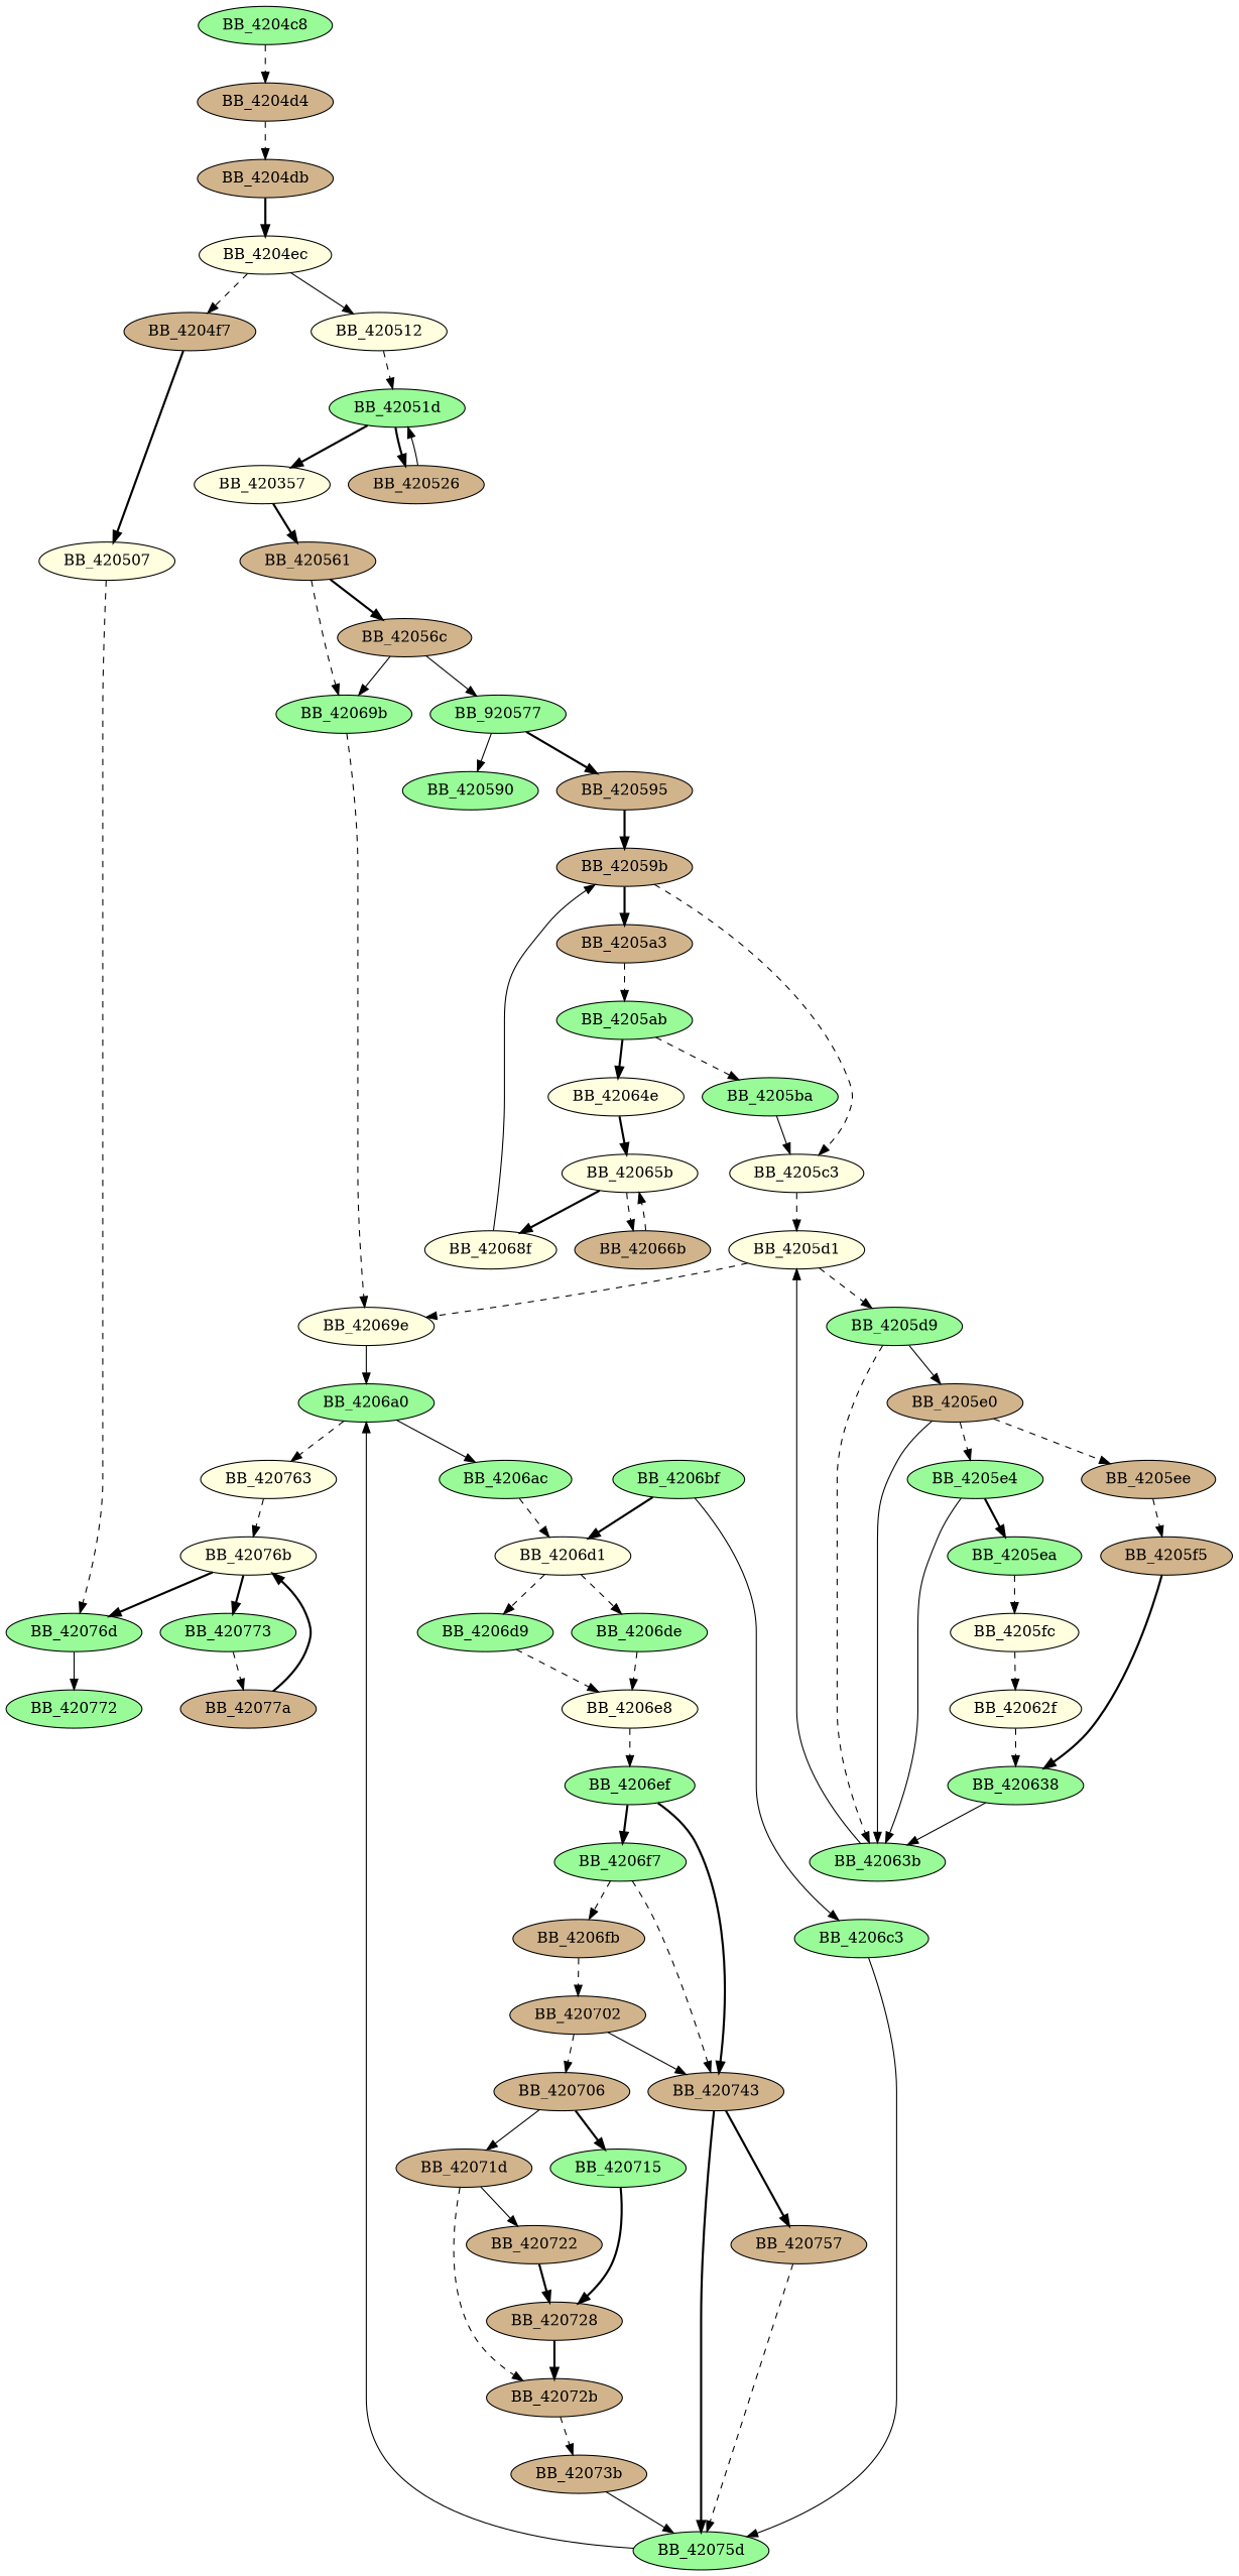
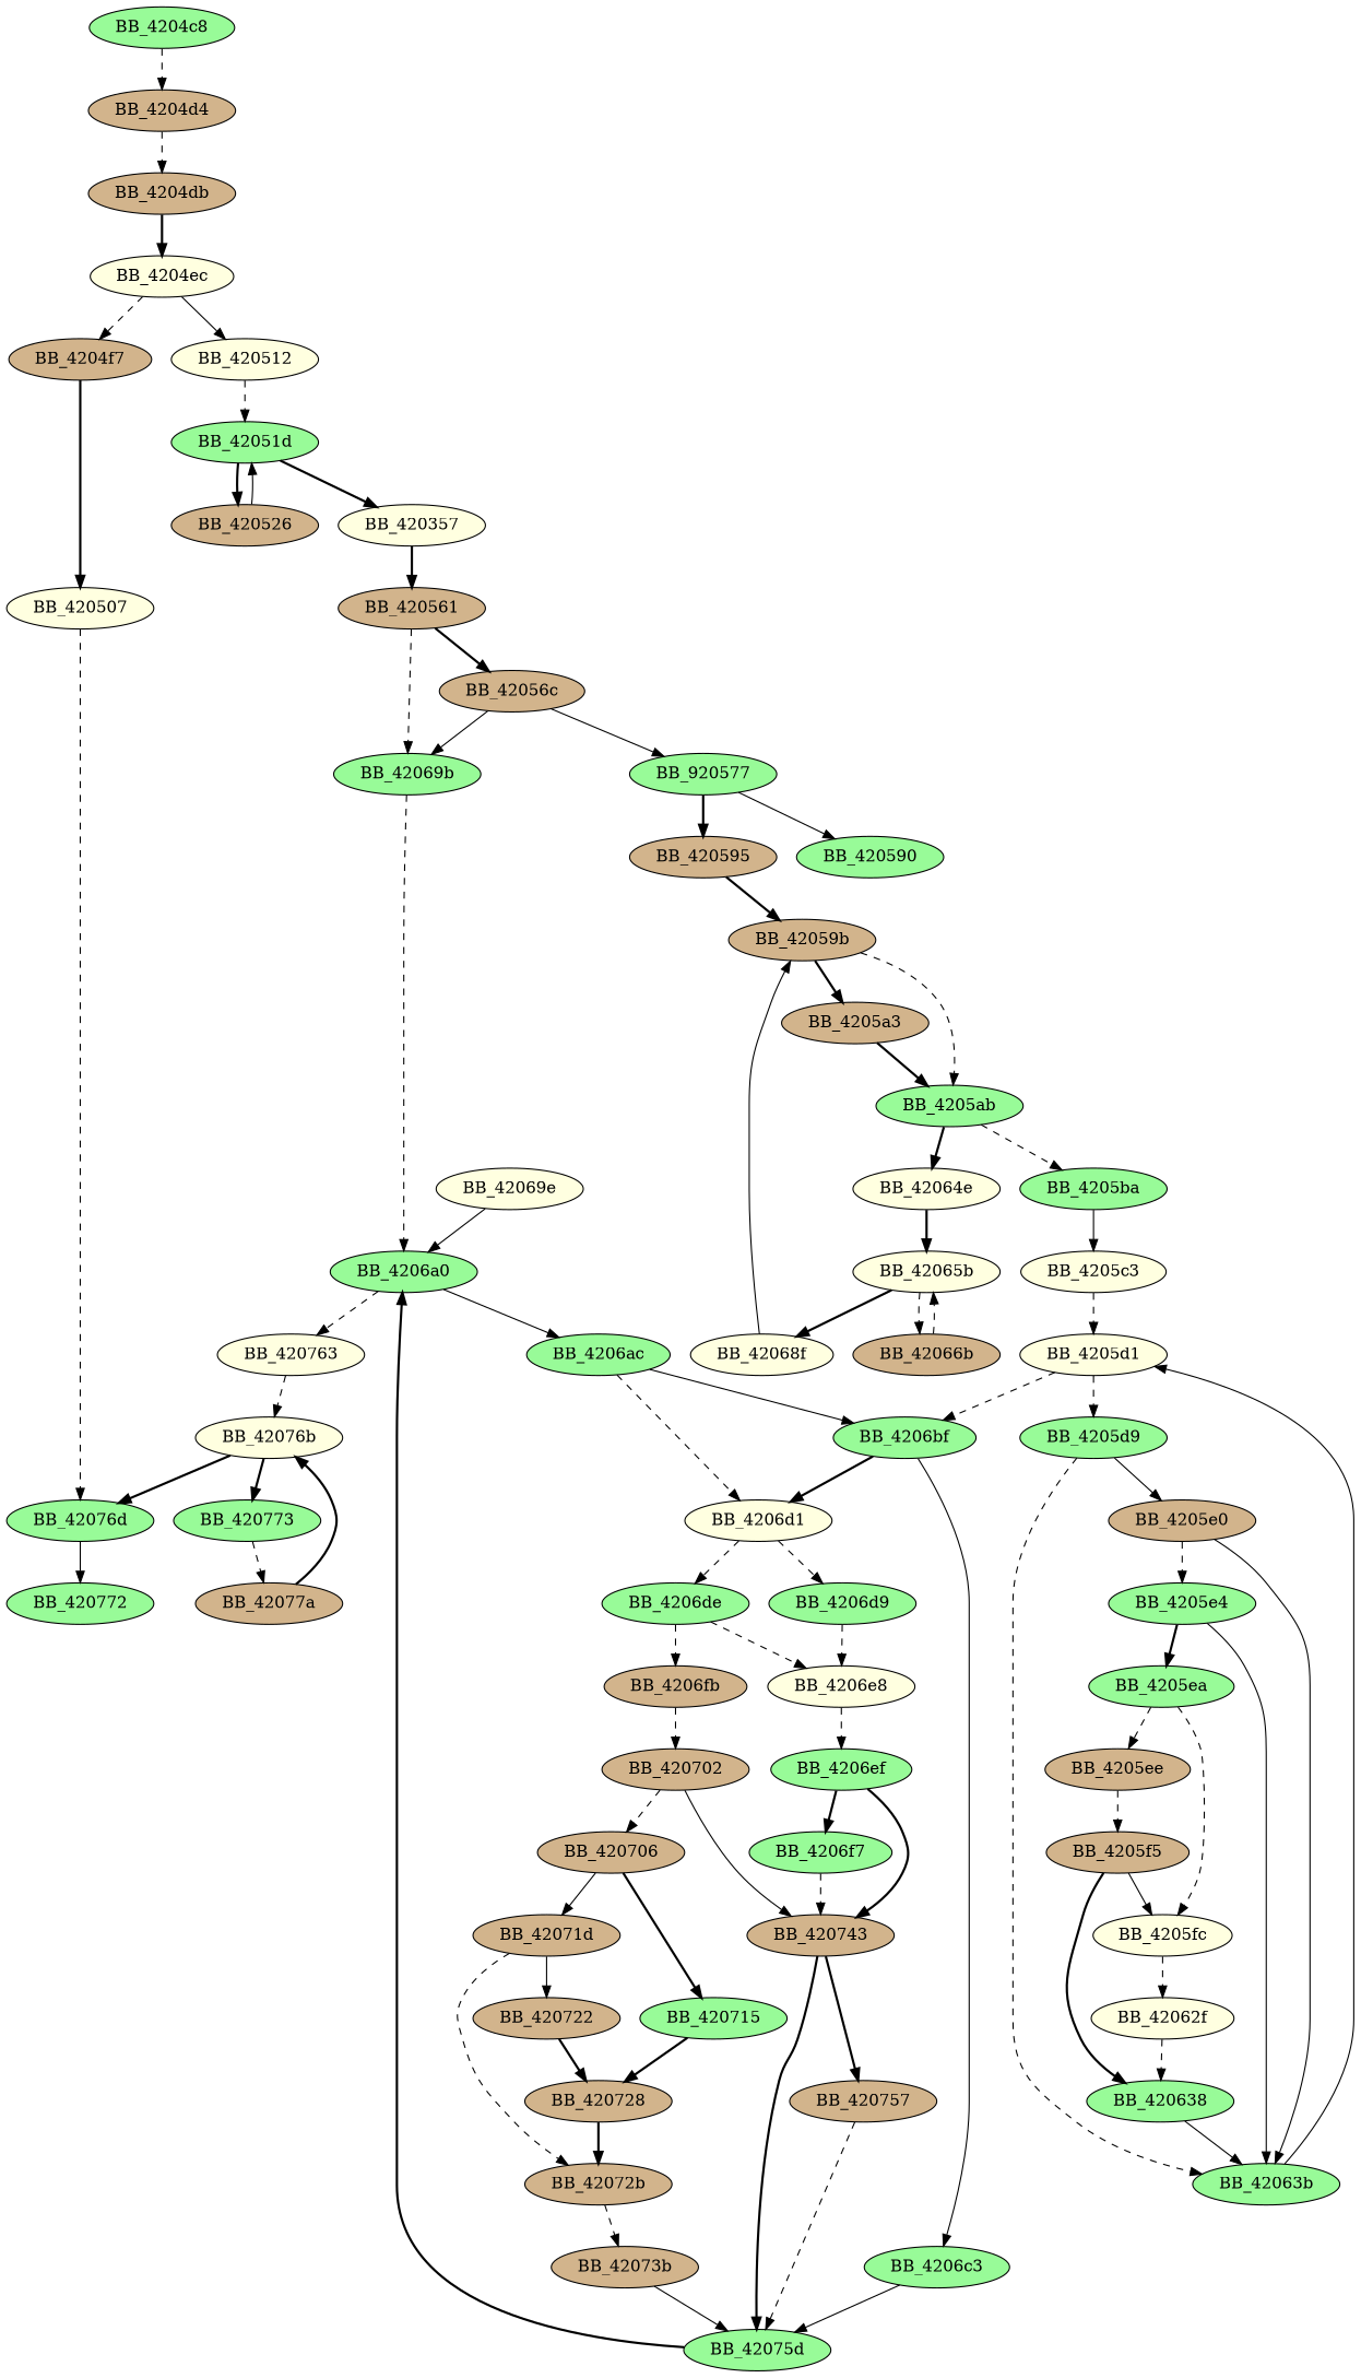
  digraph {
    node [fillcolor=palegreen style=filled]
    edge [style=dashed]
    BB_4204d4 [fillcolor=tan]
    BB_4204c8
    BB_4204db [fillcolor=tan]
    BB_4204ec [fillcolor=lightyellow]
    BB_4204f7 [fillcolor=tan]
    BB_420512 [fillcolor=lightyellow]
    BB_420507 [fillcolor=lightyellow]
    BB_42051d
    BB_42076d
    BB_420526 [fillcolor=tan]
    n11 [fillcolor=lightyellow label=BB_420357]
    BB_420772
    BB_420561 [fillcolor=tan]
    BB_42056c [fillcolor=tan]
    BB_42069b
    n16 [label=BB_920577]
    BB_42069e [fillcolor=lightyellow]
    BB_420590
    BB_420595 [fillcolor=tan]
    BB_4206a0
    BB_42059b [fillcolor=tan]
    BB_4205a3 [fillcolor=tan]
    BB_4205c3 [fillcolor=lightyellow]
    BB_4205ab
    BB_4205d1 [fillcolor=lightyellow]
    BB_4205ba
    BB_42064e [fillcolor=lightyellow]
    BB_4205d9
    BB_42065b [fillcolor=lightyellow]
    BB_42066b [fillcolor=tan]
    BB_42068f [fillcolor=lightyellow]
    BB_4205e0 [fillcolor=tan]
    BB_42063b
    BB_4205e4
    BB_4206ac
    BB_420763 [fillcolor=lightyellow]
    BB_4205ea
    BB_4205ee [fillcolor=tan]
    BB_4205fc [fillcolor=lightyellow]
    BB_4205f5 [fillcolor=tan]
    BB_42062f [fillcolor=lightyellow]
    BB_420638
    BB_4206bf
    BB_4206d1 [fillcolor=lightyellow]
    BB_42076b [fillcolor=lightyellow]
    BB_4206c3
    BB_4206d9
    BB_4206de
    BB_420773
    BB_42075d
    BB_4206e8 [fillcolor=lightyellow]
    BB_4206ef
    BB_4206f7
    BB_420743 [fillcolor=tan]
    BB_4206fb [fillcolor=tan]
    BB_420757 [fillcolor=tan]
    BB_420702 [fillcolor=tan]
    BB_420706 [fillcolor=tan]
    BB_420715
    BB_42071d [fillcolor=tan]
    BB_420728 [fillcolor=tan]
    BB_420722 [fillcolor=tan]
    BB_42072b [fillcolor=tan]
    BB_42073b [fillcolor=tan]
    BB_42077a [fillcolor=tan]
    BB_4204d4 -> BB_4204db
    BB_4204c8 -> BB_4204d4
    BB_4204db -> BB_4204ec [style=bold]
    BB_4204ec -> BB_4204f7
    BB_4204ec -> BB_420512 [style=solid]
    BB_4204f7 -> BB_420507 [style=bold]
    BB_420512 -> BB_42051d
    BB_420507 -> BB_42076d
    BB_42051d -> BB_420526 [style=bold]
    BB_42051d -> n11 [style=bold]
    BB_42076d -> BB_420772 [style=solid]
    BB_420526 -> BB_42051d [style=solid]
    n11 -> BB_420561 [style=bold]
    BB_420561 -> BB_42056c [style=bold]
    BB_420561 -> BB_42069b
    BB_42056c -> BB_42069b [style=solid]
    BB_42056c -> n16 [style=solid]
-   BB_42069b -> BB_42069e
+   BB_42069b -> BB_4206a0
    n16 -> BB_420590 [style=solid]
    n16 -> BB_420595 [style=bold]
    BB_42069e -> BB_4206a0 [style=solid]
    BB_420595 -> BB_42059b [style=bold]
    BB_4206a0 -> BB_4206ac [style=solid]
    BB_4206a0 -> BB_420763
    BB_42059b -> BB_4205a3 [style=bold]
-   BB_42059b -> BB_4205c3
-   BB_4205a3 -> BB_4205ab
+   BB_42059b -> BB_4205ab
+   BB_4205a3 -> BB_4205ab [style=bold]
    BB_4205c3 -> BB_4205d1
    BB_4205ab -> BB_4205ba
    BB_4205ab -> BB_42064e [style=bold]
-   BB_4205d1 -> BB_42069e
+   BB_4205d1 -> BB_4206bf
    BB_4205d1 -> BB_4205d9
    BB_4205ba -> BB_4205c3 [style=solid]
    BB_42064e -> BB_42065b [style=bold]
    BB_4205d9 -> BB_4205e0 [style=solid]
    BB_4205d9 -> BB_42063b
    BB_42065b -> BB_42066b
    BB_42065b -> BB_42068f [style=bold]
    BB_42066b -> BB_42065b
    BB_42068f -> BB_42059b [style=solid]
    BB_4205e0 -> BB_42063b [style=solid]
    BB_4205e0 -> BB_4205e4
    BB_42063b -> BB_4205d1 [style=solid]
    BB_4205e4 -> BB_42063b [style=solid]
    BB_4205e4 -> BB_4205ea [style=bold]
+   BB_4206ac -> BB_4206bf [style=solid]
    BB_4206ac -> BB_4206d1
    BB_420763 -> BB_42076b
-   BB_4205e0 -> BB_4205ee
+   BB_4205ea -> BB_4205ee
    BB_4205ea -> BB_4205fc
    BB_4205ee -> BB_4205f5
    BB_4205fc -> BB_42062f
+   BB_4205f5 -> BB_4205fc [style=solid]
    BB_4205f5 -> BB_420638 [style=bold]
    BB_42062f -> BB_420638
    BB_420638 -> BB_42063b [style=solid]
    BB_4206bf -> BB_4206d1 [style=bold]
    BB_4206bf -> BB_4206c3 [style=solid]
    BB_4206d1 -> BB_4206d9
    BB_4206d1 -> BB_4206de
    BB_42076b -> BB_42076d [style=bold]
    BB_42076b -> BB_420773 [style=bold]
    BB_4206c3 -> BB_42075d [style=solid]
    BB_4206d9 -> BB_4206e8
    BB_4206de -> BB_4206e8
    BB_420773 -> BB_42077a
-   BB_42075d -> BB_4206a0 [style=solid]
+   BB_42075d -> BB_4206a0 [style=bold]
    BB_4206e8 -> BB_4206ef
    BB_4206ef -> BB_4206f7 [style=bold]
    BB_4206ef -> BB_420743 [style=bold]
    BB_4206f7 -> BB_420743
-   BB_4206f7 -> BB_4206fb
+   BB_4206de -> BB_4206fb
    BB_420743 -> BB_42075d [style=bold]
    BB_420743 -> BB_420757 [style=bold]
    BB_4206fb -> BB_420702
    BB_420757 -> BB_42075d
    BB_420702 -> BB_420743 [style=solid]
    BB_420702 -> BB_420706
    BB_420706 -> BB_420715 [style=bold]
    BB_420706 -> BB_42071d [style=solid]
    BB_420715 -> BB_420728 [style=bold]
    BB_42071d -> BB_420722 [style=solid]
    BB_42071d -> BB_42072b
    BB_420728 -> BB_42072b [style=bold]
    BB_420722 -> BB_420728 [style=bold]
    BB_42072b -> BB_42073b
    BB_42073b -> BB_42075d [style=solid]
    BB_42077a -> BB_42076b [style=bold]
  }
